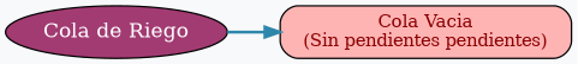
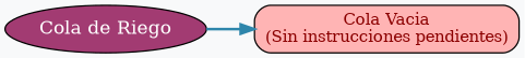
  digraph {
    bgcolor="#F8F9FA"
    rankdir=LR
    node [style="filled,rounded"]
    n1 [fillcolor="#A23B72" fontcolor=white fontsize=14 label="Cola de Riego" shape=ellipse]
-   n2 [fillcolor="#FFB4B4" fontcolor="#8B0000" fontsize=12 label="Cola Vacia\n(Sin pendientes pendientes)" shape=rectangle]
+   n2 [fillcolor="#FFB4B4" fontcolor="#8B0000" fontsize=12 label="Cola Vacia\n(Sin instrucciones pendientes)" shape=rectangle]
    n1 -> n2 [color="#2E86AB" penwidth=2]
  }
